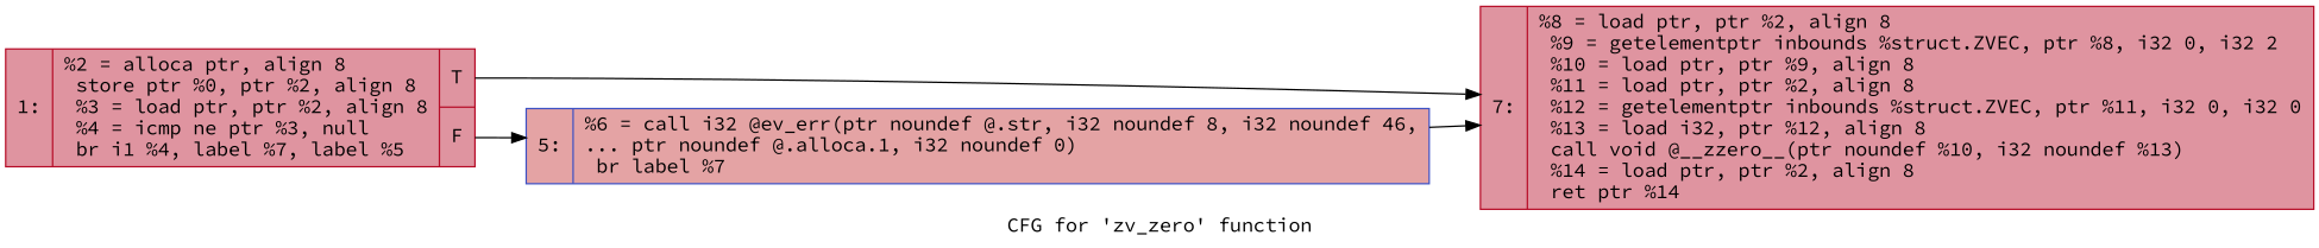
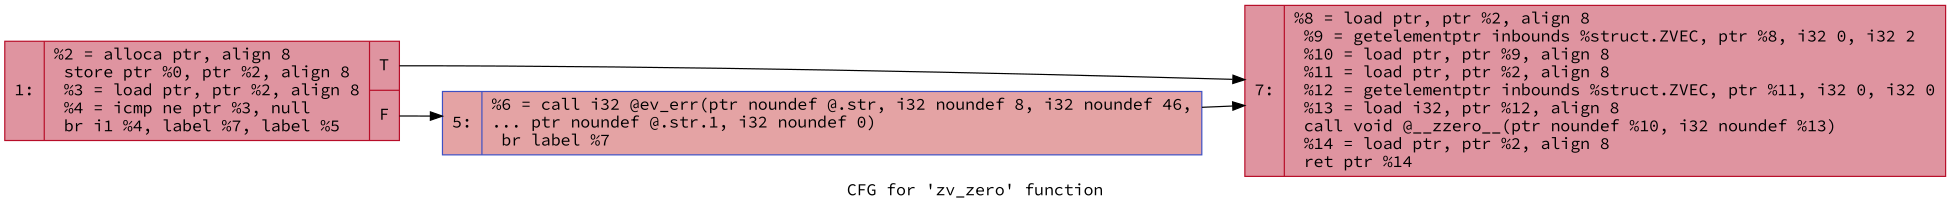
  digraph {
    label="CFG for 'zv_zero' function"
    rankdir=LR
    fontname="Source Code Pro"
    node [color="#b70d28ff" fillcolor="#b70d2870" fontname="Source Code Pro" shape=record style=filled]
    edge [fontname="Source Code Pro"]
    n1 [label="{1:\l|  %2 = alloca ptr, align 8\l  store ptr %0, ptr %2, align 8\l  %3 = load ptr, ptr %2, align 8\l  %4 = icmp ne ptr %3, null\l  br i1 %4, label %7, label %5\l|{<s0>T|<s1>F}}"]
    n2 [label="{7:\l|  %8 = load ptr, ptr %2, align 8\l  %9 = getelementptr inbounds %struct.ZVEC, ptr %8, i32 0, i32 2\l  %10 = load ptr, ptr %9, align 8\l  %11 = load ptr, ptr %2, align 8\l  %12 = getelementptr inbounds %struct.ZVEC, ptr %11, i32 0, i32 0\l  %13 = load i32, ptr %12, align 8\l  call void @__zzero__(ptr noundef %10, i32 noundef %13)\l  %14 = load ptr, ptr %2, align 8\l  ret ptr %14\l}"]
-   n3 [color="#3d50c3ff" fillcolor="#c32e3170" label="{5:\l|  %6 = call i32 @ev_err(ptr noundef @.str, i32 noundef 8, i32 noundef 46,\l... ptr noundef @.alloca.1, i32 noundef 0)\l  br label %7\l}"]
+   n3 [color="#3d50c3ff" fillcolor="#c32e3170" label="{5:\l|  %6 = call i32 @ev_err(ptr noundef @.str, i32 noundef 8, i32 noundef 46,\l... ptr noundef @.str.1, i32 noundef 0)\l  br label %7\l}"]
    n1 -> n2 [tailport=s0]
    n1 -> n3 [tailport=s1]
    n3 -> n2
  }
